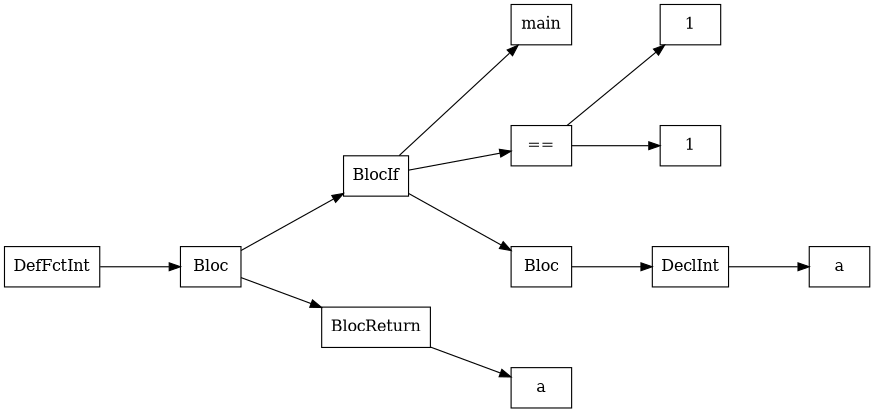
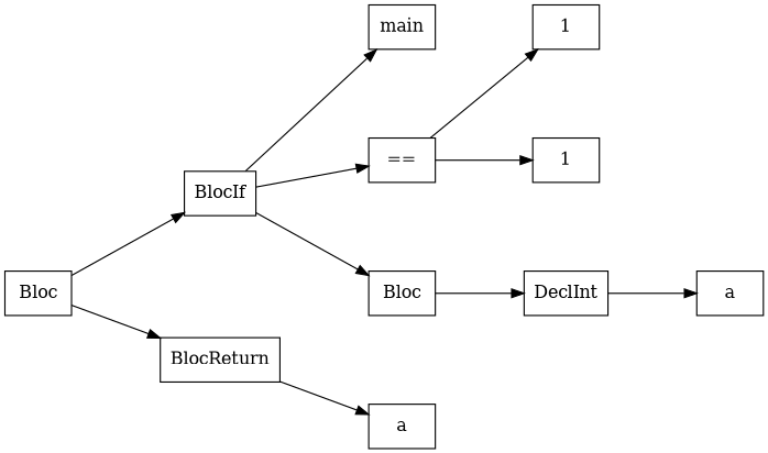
  digraph {
    nodesep=1
    rankdir=LR
    ranksep=1
    node [shape=box]
-   n1 [label=DefFctInt]
    n2 [label=Bloc]
    n3 [label=main]
    n4 [label=BlocIf]
    n5 [label=BlocReturn]
    n6 [label="=="]
    n7 [label=Bloc]
    n8 [label=a]
    n9 [label=1]
    n10 [label=1]
    n11 [label=DeclInt]
    n12 [label=a]
-   n1 -> n2
    n2 -> n4
    n2 -> n5
    n4 -> n3
    n4 -> n6
    n4 -> n7
    n5 -> n8
    n6 -> n9
    n6 -> n10
    n7 -> n11
    n11 -> n12
  }
